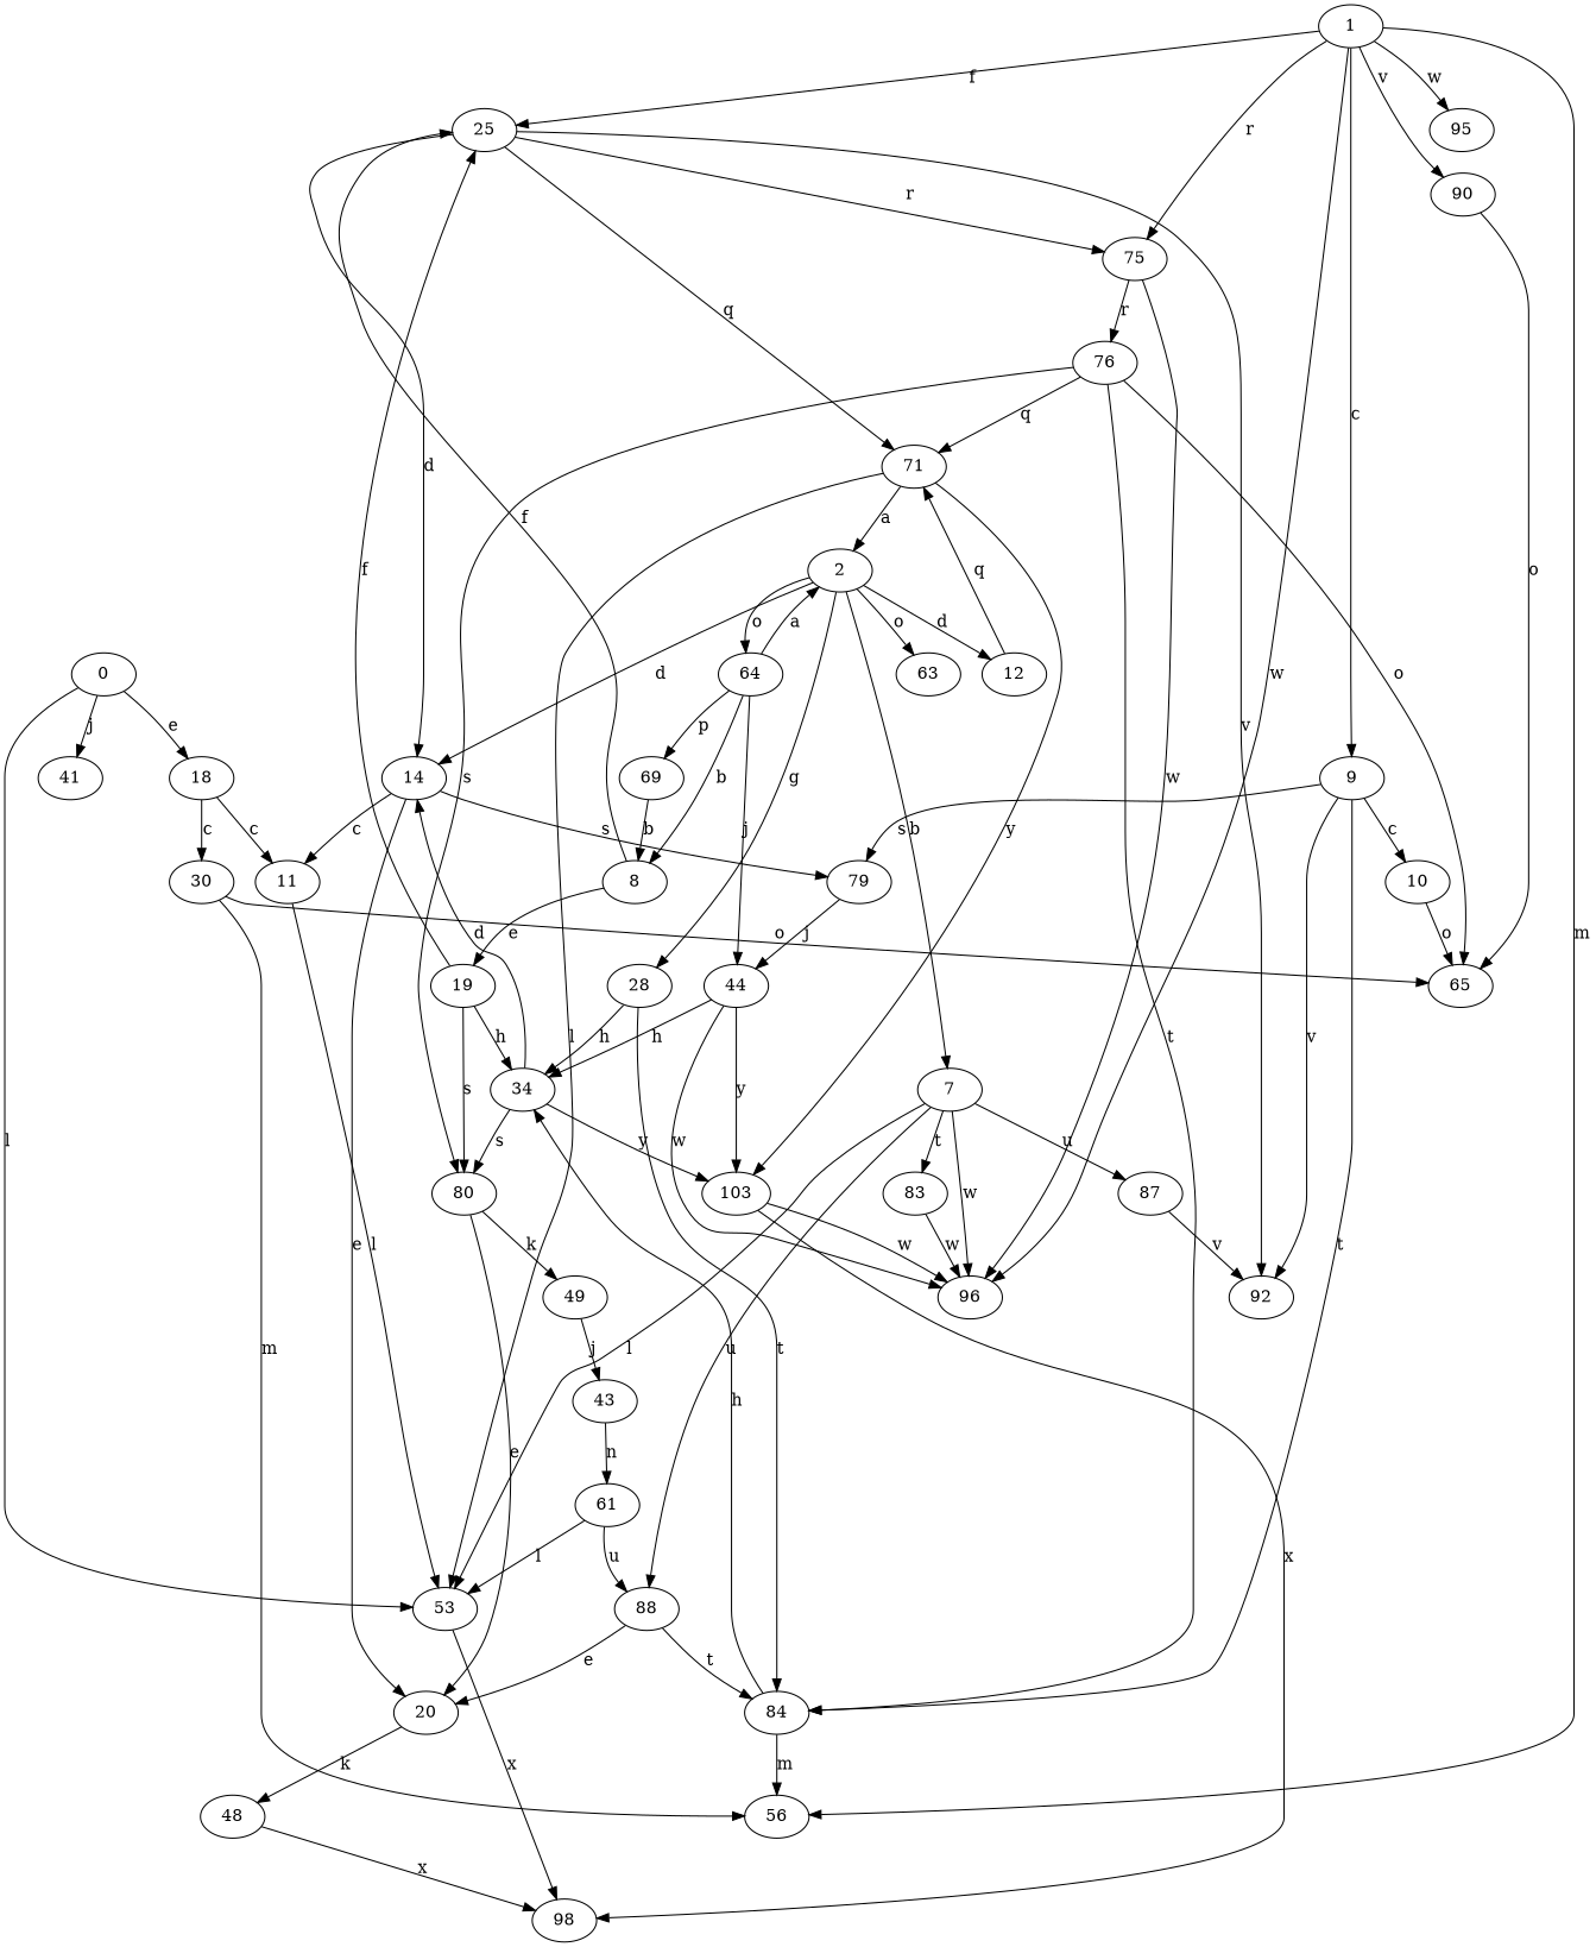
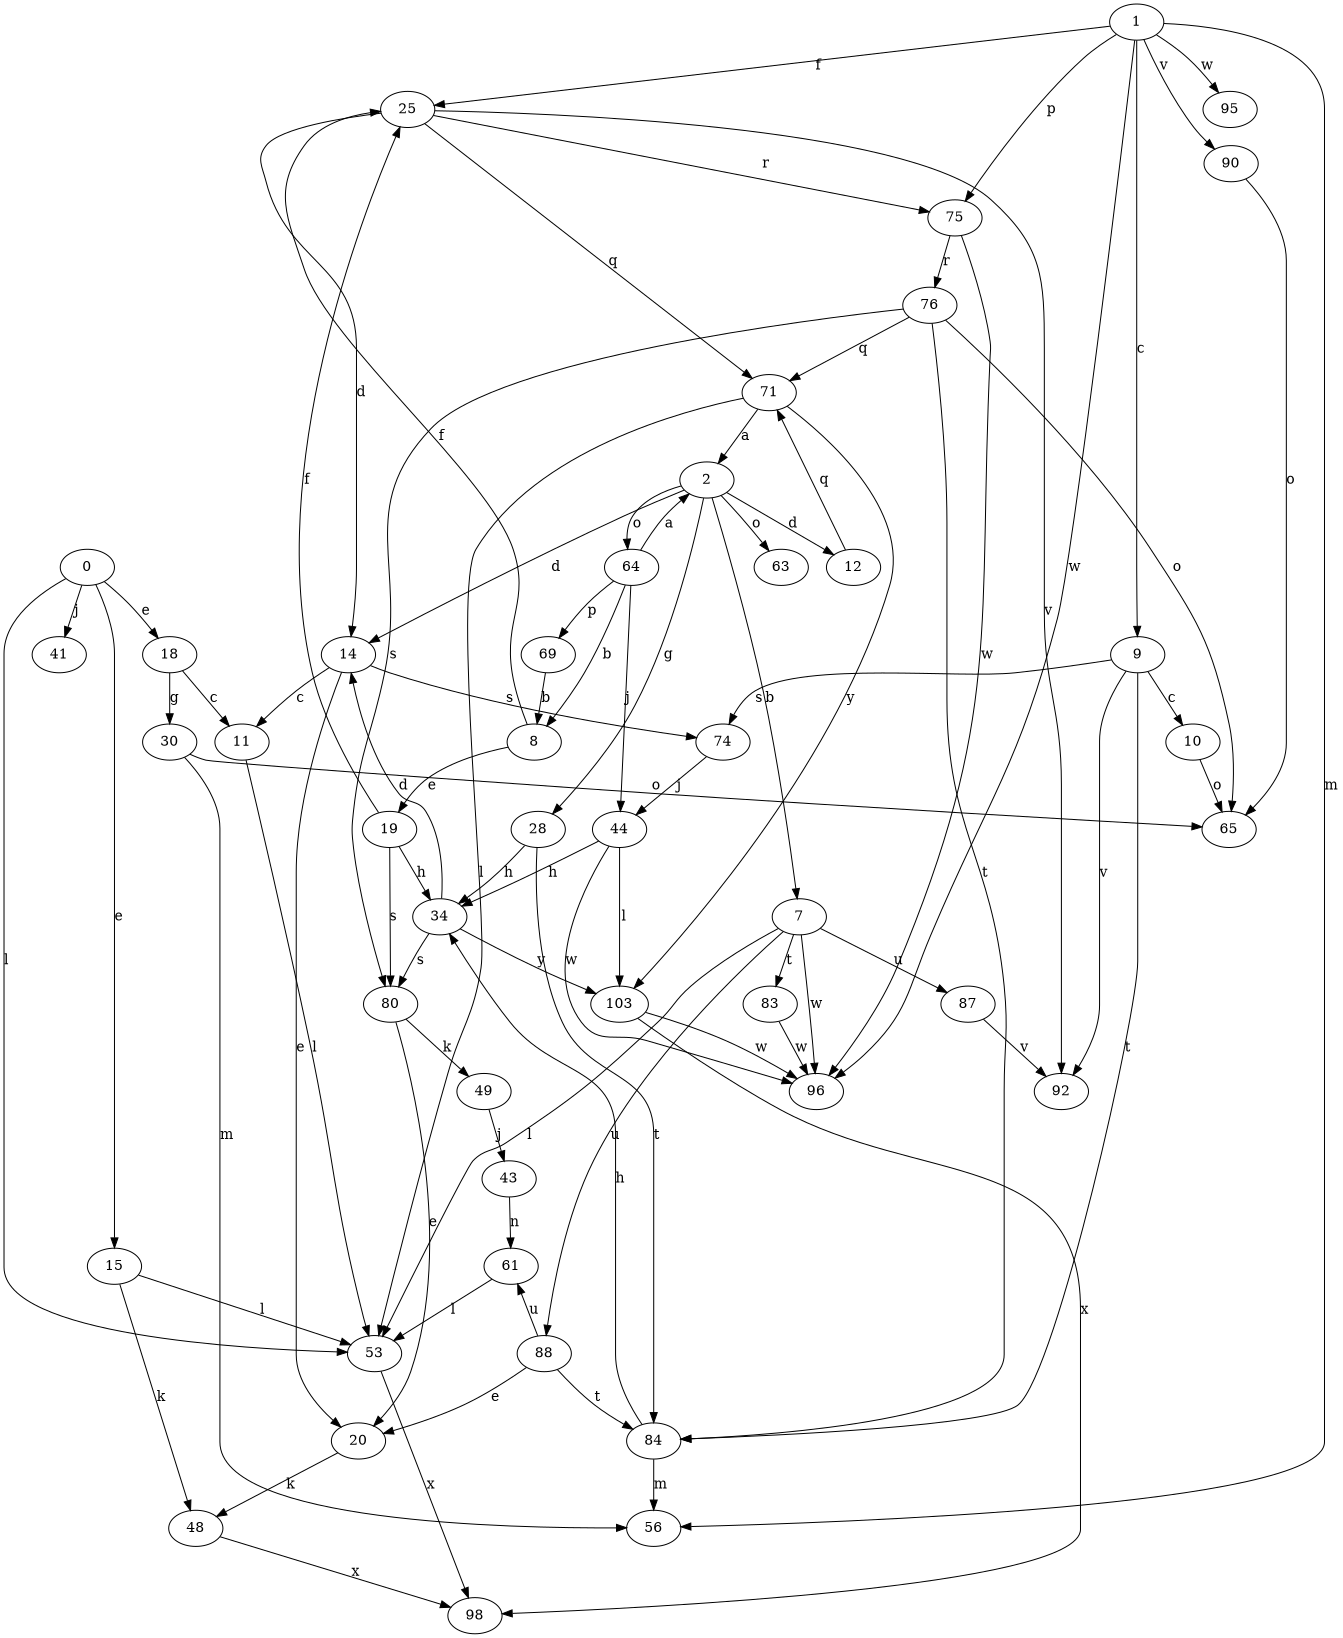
  strict digraph {
    0
+   15
    18
    41
    53
    2
    7
    12
    14
    28
    63
    64
    48
    11
    30
    98
    1
    9
    25
    56
    75
    90
    95
    96
    10
-   79
+   79 [label=74]
    84
    92
    71
    76
    65
    83
    87
    88
    20
    34
    8
    44
    69
    19
    80
    103
    49
    43
    61
+   0 -> 15 [label=e]
    0 -> 18 [label=e]
    0 -> 41 [label=j]
    0 -> 53 [label=l]
+   15 -> 53 [label=l]
+   15 -> 48 [label=k]
    18 -> 11 [label=c]
-   18 -> 30 [label=c]
+   18 -> 30 [label=g]
    53 -> 98 [label=x]
    2 -> 7 [label=b]
    2 -> 12 [label=d]
    2 -> 14 [label=d]
    2 -> 28 [label=g]
    2 -> 63 [label=o]
    2 -> 64 [label=o]
    7 -> 53 [label=l]
    7 -> 96 [label=w]
    7 -> 83 [label=t]
    7 -> 87 [label=u]
    7 -> 88 [label=u]
    12 -> 71 [label=q]
    14 -> 11 [label=c]
    14 -> 79 [label=s]
    14 -> 20 [label=e]
    28 -> 84 [label=t]
    28 -> 34 [label=h]
    64 -> 2 [label=a]
    64 -> 8 [label=b]
    64 -> 44 [label=j]
    64 -> 69 [label=p]
    48 -> 98 [label=x]
    11 -> 53 [label=l]
    30 -> 56 [label=m]
    30 -> 65 [label=o]
    1 -> 9 [label=c]
    1 -> 25 [label=f]
    1 -> 56 [label=m]
-   1 -> 75 [label=r]
+   1 -> 75 [label=p]
    1 -> 90 [label=v]
    1 -> 95 [label=w]
    1 -> 96 [label=w]
    9 -> 10 [label=c]
    9 -> 79 [label=s]
    9 -> 84 [label=t]
    9 -> 92 [label=v]
    25 -> 14 [label=d]
    25 -> 75 [label=r]
    25 -> 92 [label=v]
    25 -> 71 [label=q]
    75 -> 96 [label=w]
    75 -> 76 [label=r]
    90 -> 65 [label=o]
    10 -> 65 [label=o]
    79 -> 44 [label=j]
    84 -> 56 [label=m]
    84 -> 34 [label=h]
    71 -> 53 [label=l]
    71 -> 2 [label=a]
    71 -> 103 [label=y]
    76 -> 84 [label=t]
    76 -> 71 [label=q]
    76 -> 65 [label=o]
    76 -> 80 [label=s]
    83 -> 96 [label=w]
    87 -> 92 [label=v]
    88 -> 84 [label=t]
    88 -> 20 [label=e]
    20 -> 48 [label=k]
    34 -> 14 [label=d]
    34 -> 80 [label=s]
    34 -> 103 [label=y]
    8 -> 25 [label=f]
    8 -> 19 [label=e]
    44 -> 96 [label=w]
    44 -> 34 [label=h]
-   44 -> 103 [label=y]
+   44 -> 103 [label=l]
    69 -> 8 [label=b]
    19 -> 25 [label=f]
    19 -> 34 [label=h]
    19 -> 80 [label=s]
    80 -> 20 [label=e]
    80 -> 49 [label=k]
    103 -> 98 [label=x]
    103 -> 96 [label=w]
    49 -> 43 [label=j]
    43 -> 61 [label=n]
    61 -> 53 [label=l]
-   61 -> 88 [label=u]
+   88 -> 61 [label=u]
  }
